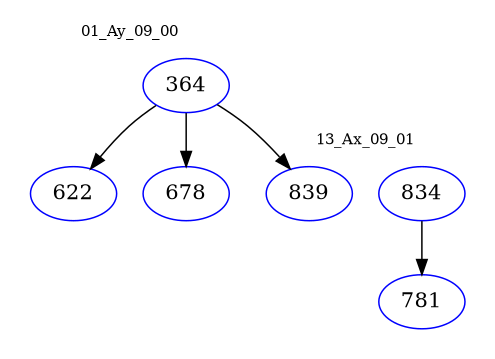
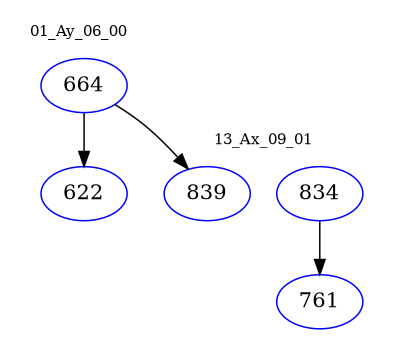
  digraph {
    node [color=blue]
    edge [color=black]
-   n1 [label=364]
+   n1 [label=664]
    n2 [label=622]
-   n3 [label=678]
    n4 [label=834]
-   n5 [label=781]
+   n5 [label=761]
    n6 [label=839]
    subgraph cluster_1 {
      color=white
      fontsize=10
-     label="01_Ay_09_00"
+     label="01_Ay_06_00"
      n1
      n2
-     n3
    }
    subgraph cluster_2 {
      color=white
      fontsize=10
      label="13_Ax_09_01"
      n4
      n5
      n6
    }
    n1 -> n2
-   n1 -> n3
    n1 -> n6
    n4 -> n5
  }
